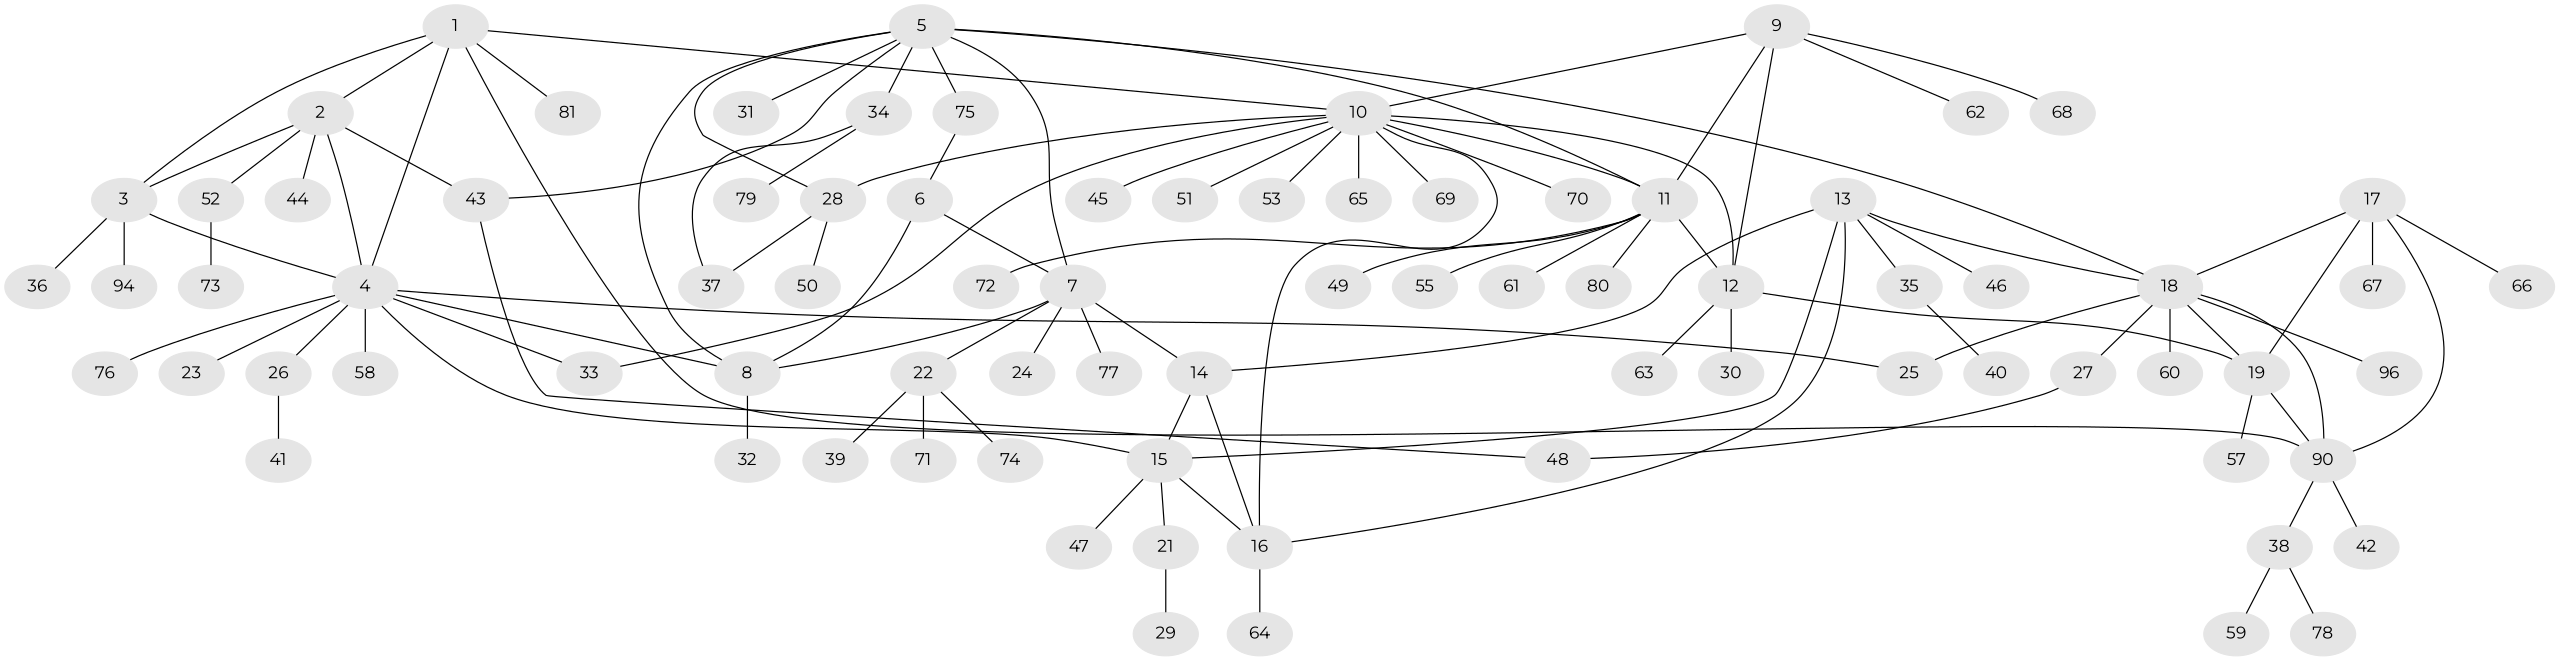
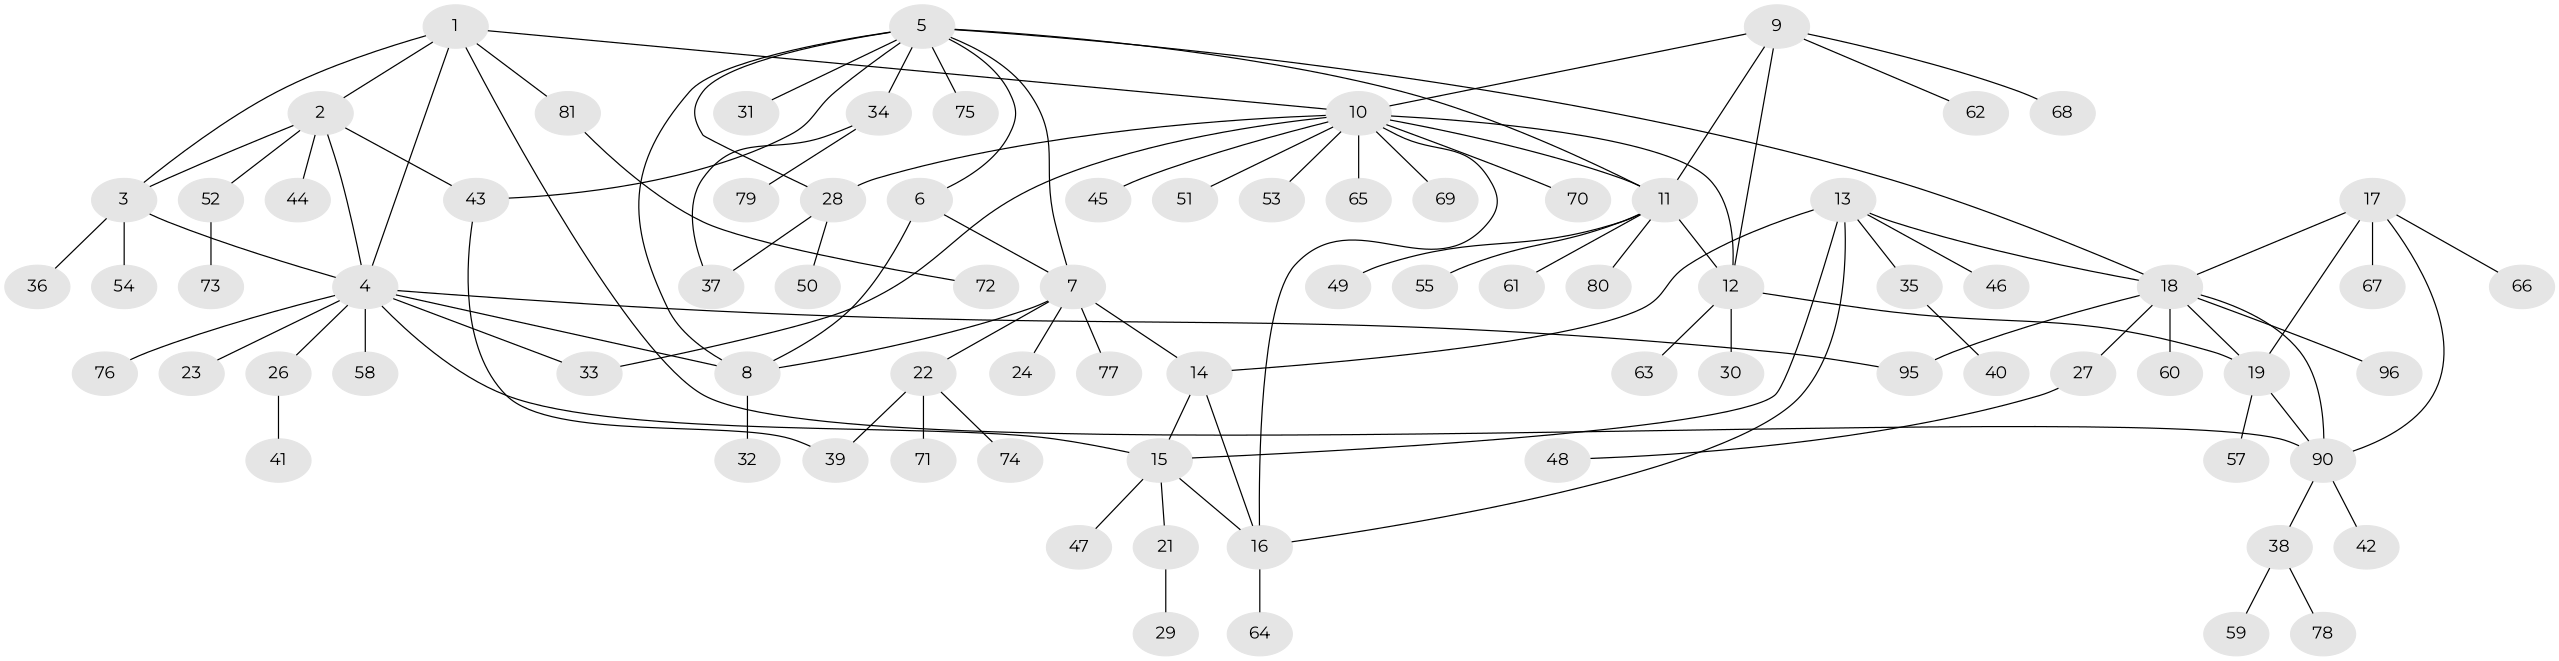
  graph {
    fontname=Montserrat
    node [color=gray90 fontname=Montserrat style=filled]
    edge [fontname=Montserrat]
    1
    2
    3
    4
    10
    n6 [label=90]
    81
    43
    44
    52
    36
-   54 [label=94]
+   54
    8
    15
    23
-   25
+   25 [label=95]
    26
    33
    58
    76
    11
    28
    12
    16
    45
    51
    53
    65
    69
    70
    38
    42
    48
    73
    32
    21
    47
    41
    5
    6
    7
    18
    31
    34
    75
    14
    22
    24
    77
    49
    55
    61
    72
    80
    19
    27
    n57 [label=96]
    60
    37
    50
    79
    39
    71
    74
    9
    62
    68
    30
    63
    64
    57
    13
    35
    46
    40
    29
    17
    66
    67
    59
    78
    1 -- 2
    1 -- 3
    1 -- 4
    1 -- 10
    1 -- n6
    1 -- 81
    2 -- 3
    2 -- 4
    2 -- 43
    2 -- 44
    2 -- 52
    3 -- 4
    3 -- 36
    3 -- 54
    4 -- 8
    4 -- 15
    4 -- 23
    4 -- 25
    4 -- 26
    4 -- 33
    4 -- 58
    4 -- 76
    10 -- 33
    10 -- 11
    10 -- 28
    10 -- 12
    10 -- 16
    10 -- 45
    10 -- 51
    10 -- 53
    10 -- 65
    10 -- 69
    10 -- 70
    n6 -- 38
    n6 -- 42
-   43 -- 48
+   43 -- 39
    52 -- 73
    8 -- 32
    15 -- 16
    15 -- 21
    15 -- 47
    26 -- 41
    11 -- 12
    11 -- 49
    11 -- 55
    11 -- 61
-   11 -- 72
+   81 -- 72
    11 -- 80
    28 -- 37
    28 -- 50
    12 -- 19
    12 -- 30
    12 -- 63
    16 -- 64
    38 -- 59
    38 -- 78
    21 -- 29
    5 -- 43
    5 -- 8
    5 -- 11
    5 -- 28
-   75 -- 6
+   5 -- 6
    5 -- 7
    5 -- 18
    5 -- 31
    5 -- 34
    5 -- 75
    6 -- 8
    6 -- 7
    7 -- 8
    7 -- 14
    7 -- 22
    7 -- 24
    7 -- 77
    18 -- n6
    18 -- 25
    18 -- 19
    18 -- 27
    18 -- n57
    18 -- 60
    34 -- 37
    34 -- 79
    14 -- 15
    14 -- 16
    22 -- 39
    22 -- 71
    22 -- 74
    19 -- n6
    19 -- 57
    27 -- 48
    9 -- 10
    9 -- 11
    9 -- 12
    9 -- 62
    9 -- 68
    13 -- 15
    13 -- 16
    13 -- 18
    13 -- 14
    13 -- 35
    13 -- 46
    35 -- 40
    17 -- n6
    17 -- 18
    17 -- 19
    17 -- 66
    17 -- 67
  }
